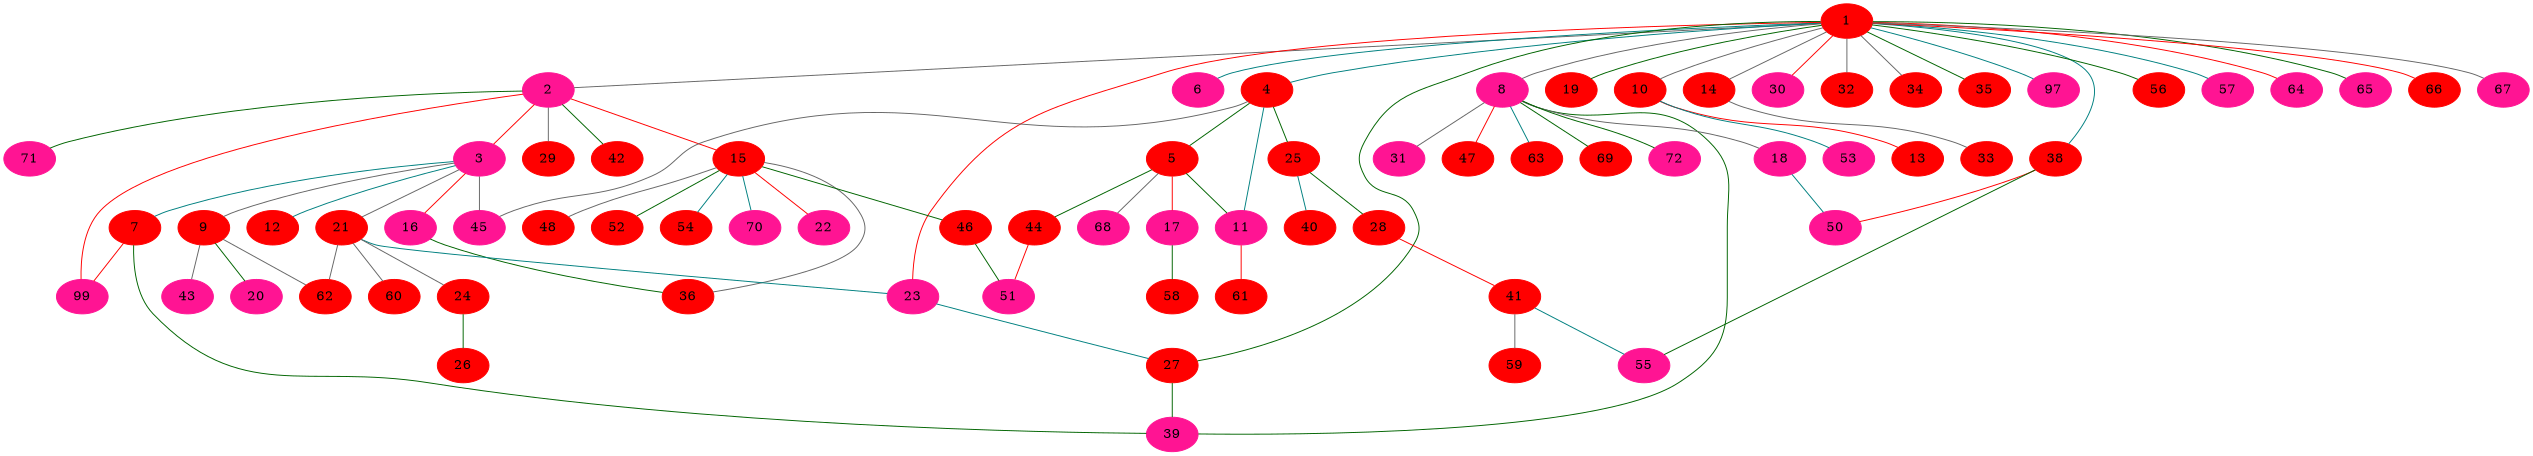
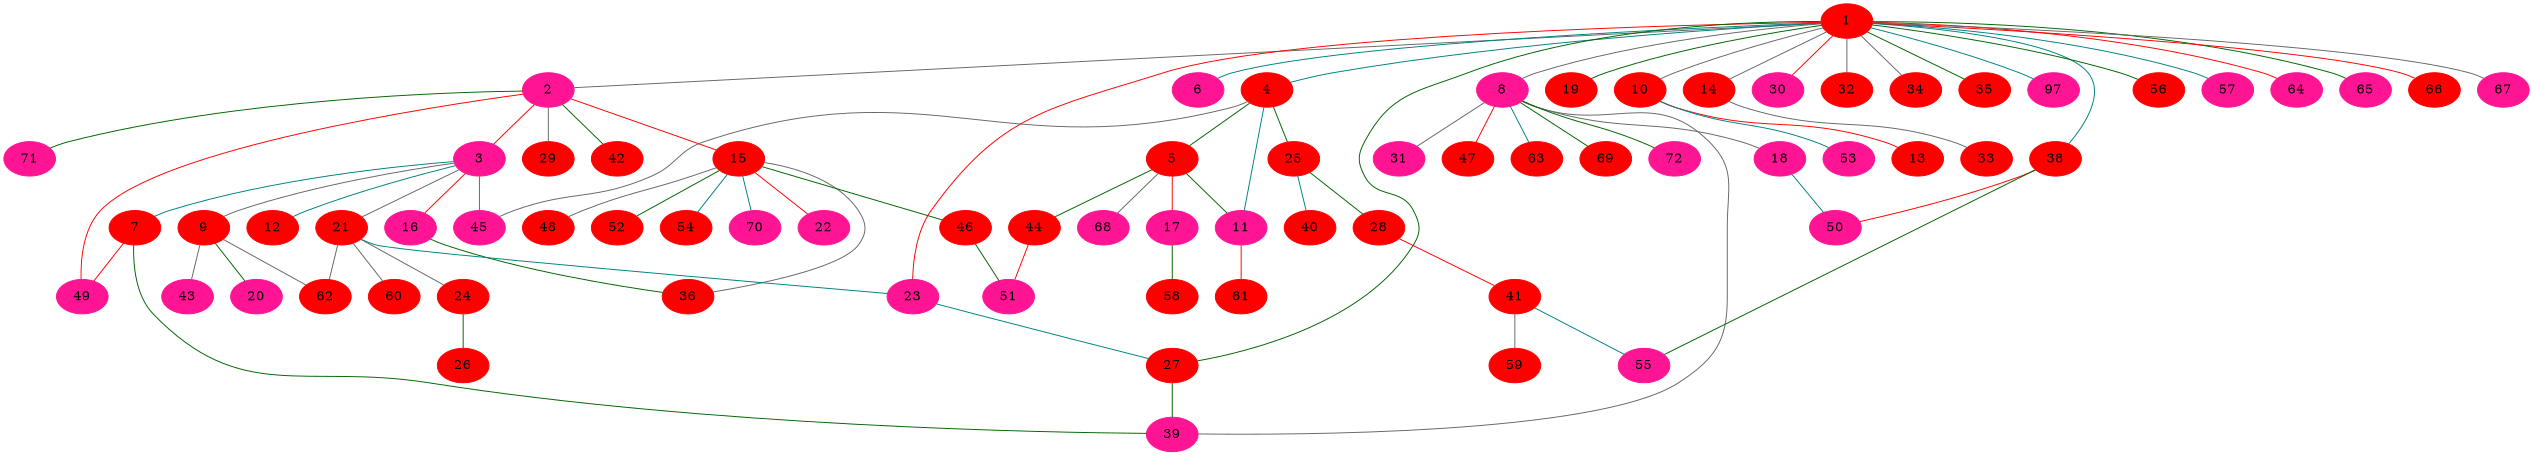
  graph {
    node [color=red style=filled]
    edge [color=darkgreen weight=1.0]
    2 [color=deeppink]
    1
    4
    6 [color=deeppink]
    8 [color=deeppink]
    10
    14
    19
    23 [color=deeppink]
    27
    30 [color=deeppink]
    32
    34
    35
    n15 [color=deeppink label=97]
    38
    56
    57 [color=deeppink]
    64 [color=deeppink]
    65 [color=deeppink]
    66
    67 [color=deeppink]
    3 [color=deeppink]
    15
    29
    42
-   49 [color=deeppink label=99]
+   49 [color=deeppink]
    71 [color=deeppink]
    11 [color=deeppink]
    5
    25
    45 [color=deeppink]
    39 [color=deeppink]
    18 [color=deeppink]
    31 [color=deeppink]
    47
    63
    69
    72 [color=deeppink]
    13
    53 [color=deeppink]
    33
    50 [color=deeppink]
    55 [color=deeppink]
    7
    9
    12
    16 [color=deeppink]
    21
    22 [color=deeppink]
    36
    46
    48
    52
    54
    70 [color=deeppink]
    20 [color=deeppink]
    43 [color=deeppink]
    62
    61
    24
    60
    17 [color=deeppink]
    44
    68 [color=deeppink]
    28
    40
    58
    51 [color=deeppink]
    26
    41
    59
    2 -- 3 [color=red]
    2 -- 15 [color=red]
    2 -- 29 [color=gray40]
    2 -- 42
    2 -- 49 [color=red]
    2 -- 71
    1 -- 2 [color=gray40]
    1 -- 4 [color=teal]
    1 -- 6 [color=teal]
    1 -- 8 [color=gray40]
    1 -- 10 [color=gray40]
    1 -- 14 [color=gray40]
    1 -- 19
    1 -- 23 [color=red]
    1 -- 27
    1 -- 30 [color=red]
    1 -- 32 [color=gray40]
    1 -- 34 [color=gray40]
    1 -- 35
    1 -- n15 [color=teal]
    1 -- 38 [color=teal]
    1 -- 56
    1 -- 57 [color=teal]
    1 -- 64 [color=red]
    1 -- 65
    1 -- 66 [color=red]
    1 -- 67 [color=gray40]
    4 -- 11 [color=teal]
    4 -- 5
    4 -- 25
    4 -- 45 [color=gray40]
-   8 -- 39
+   8 -- 39 [color=gray40]
    8 -- 18 [color=gray40]
    8 -- 31 [color=gray40]
    8 -- 47 [color=red]
    8 -- 63 [color=teal]
    8 -- 69
    8 -- 72
    10 -- 13 [color=red]
    10 -- 53 [color=teal]
    14 -- 33 [color=gray40]
    23 -- 27 [color=teal]
    27 -- 39
    38 -- 50 [color=red]
    38 -- 55
    3 -- 45 [color=gray40 weight=8.0]
    3 -- 7 [color=teal]
    3 -- 9 [color=gray40]
    3 -- 12 [color=teal]
    3 -- 16 [color=red]
    3 -- 21 [color=gray40]
    15 -- 22 [color=red]
    15 -- 36 [color=gray40]
    15 -- 46
    15 -- 48 [color=gray40]
    15 -- 52
    15 -- 54 [color=teal]
    15 -- 70 [color=teal]
    11 -- 61 [color=red]
    5 -- 11
    5 -- 17 [color=red]
    5 -- 44
    5 -- 68 [color=gray40]
    25 -- 28
    25 -- 40 [color=teal]
    18 -- 50 [color=teal]
    7 -- 49 [color=red]
    7 -- 39
    9 -- 20
    9 -- 43 [color=gray40]
    9 -- 62 [color=gray40]
    16 -- 36
    21 -- 23 [color=teal]
    21 -- 62 [color=gray40]
    21 -- 24 [color=gray40]
    21 -- 60 [color=gray40]
    46 -- 51
    24 -- 26
    17 -- 58
    44 -- 51 [color=red]
    28 -- 41 [color=red]
    41 -- 55 [color=teal]
    41 -- 59 [color=gray40]
  }
